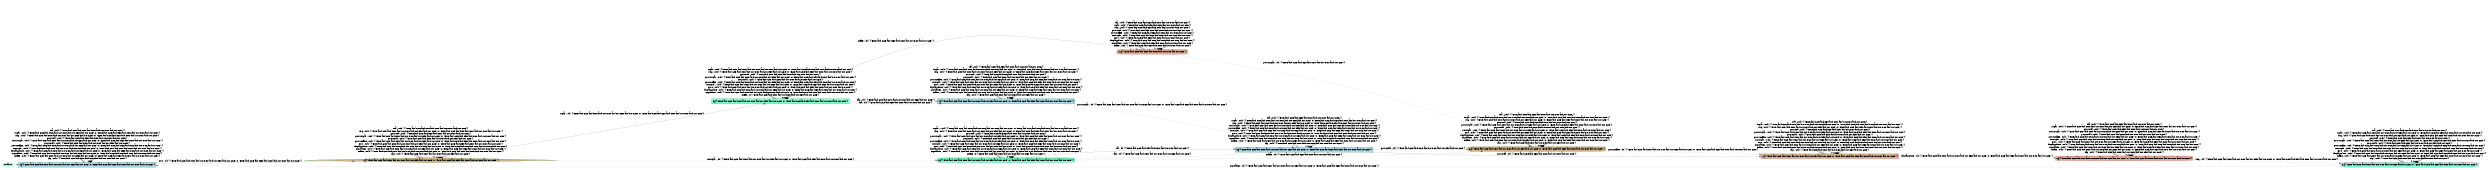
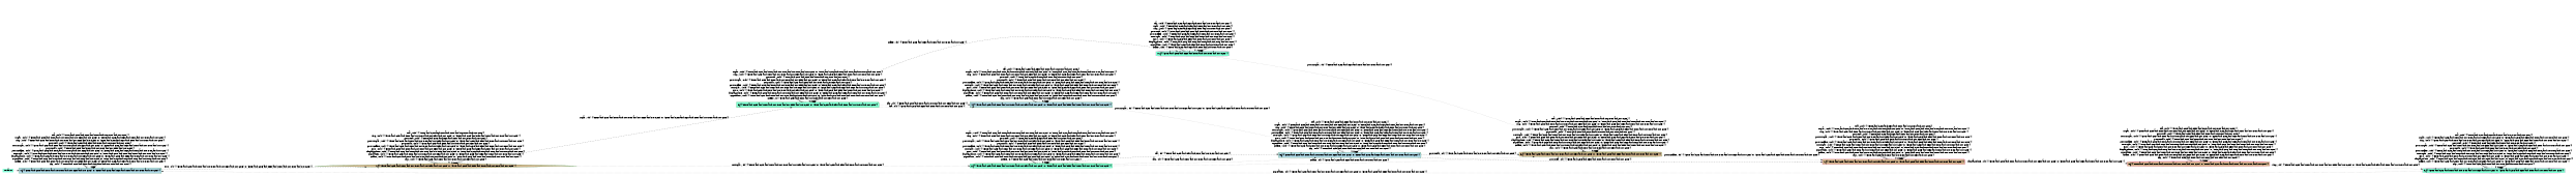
  digraph {
    rankdir=LR
    node [shape=note style=filled fillcolor=tan color=darkgreen]
    edge [lblstyle="above, sloped" style=dashed]
    n1 [label="0@[((EUR and CAP and TON and not DOL and not TEA and not COF) or (EUR and COF and TEA and TON and not DOL and not CAP))]" fillcolor=lightblue]
    n2 [label="1@[((EUR and CAP and TON and not DOL and not TEA and not COF) or (EUR and COF and TEA and TON and not DOL and not CAP))]" shape=diamond]
    n3 [label="2@[((EUR and CAP and TON and not DOL and not TEA and not COF) or (EUR and COF and TEA and TON and not DOL and not CAP))]" shape=cylinder fillcolor=aquamarine]
    n4 [label="3@[((EUR and CAP and TON and not DOL and not TEA and not COF) or (EUR and COF and TEA and TON and not DOL and not CAP))]" fillcolor=aquamarine]
    n5 [label="5@[((EUR and CAP and TON and not DOL and not TEA and not COF) or (EUR and COF and TEA and TON and not DOL and not CAP))]" fillcolor=lightblue]
    n6 [label="6@[((EUR and CAP and TON and not DOL and not TEA and not COF) or (EUR and COF and TEA and TON and not DOL and not CAP))]" shape=cylinder]
    n7 [label="4@[((EUR and CAP and TON and not DOL and not TEA and not COF) or (EUR and COF and TEA and TON and not DOL and not CAP))]" fillcolor=lightblue]
-   n8 [label="10@[((EUR and COF and TEA and TON and not DOL and not CAP))]" shape=cylinder color=deeppink]
+   n8 [label="10@[((EUR and COF and TEA and TON and not DOL and not CAP))]" shape=cylinder fillcolor=aquamarine color=deeppink]
    n9 [label="7@[((EUR and CAP and TON and not DOL and not TEA and not COF) or (EUR and COF and TEA and TON and not DOL and not CAP))]" color=deeppink]
    n10 [label="8@[((EUR and CAP and TON and not DOL and not TEA and not COF) or (EUR and COF and TEA and TON and not DOL and not CAP))]" shape=cylinder color=deeppink]
    n11 [label="9@[((EUR and CAP and TON and not DOL and not TEA and not COF) or (EUR and COF and TEA and TON and not DOL and not CAP))]" shape=cylinder fillcolor=aquamarine color=deeppink]
    __start0 [height=0 shape=none width=0 fillcolor=aquamarine]
    n1 -> n1 [label="cap / nok() [((EUR and CAP and TON and not DOL and not TEA and not COF))]" style=dotted]
    n1 -> n1 [label="coffee / nok() [((EUR and CAP and TON and not DOL and not TEA and not COF) or (EUR and COF and TEA and TON and not DOL and not CAP))]" style=dotted]
    n1 -> n1 [label="cup_taken / nok() [((EUR and CAP and TON and not DOL and not TEA and not COF) or (EUR and COF and TEA and TON and not DOL and not CAP))]"]
    n1 -> n1 [label="display_done / nok() [((EUR and CAP and TON and not DOL and not TEA and not COF) or (EUR and COF and TEA and TON and not DOL and not CAP))]" style=dotted]
    n1 -> n1 [label="no_sugar / nok() [((EUR and CAP and TON and not DOL and not TEA and not COF) or (EUR and COF and TEA and TON and not DOL and not CAP))]"]
    n1 -> n1 [label="pour_coffee / nok() [((EUR and CAP and TON and not DOL and not TEA and not COF) or (EUR and COF and TEA and TON and not DOL and not CAP))]" style=dotted]
    n1 -> n1 [label="pour_milk / nok() [((EUR and CAP and TON and not DOL and not TEA and not COF))]"]
    n1 -> n1 [label="pour_sugar / nok() [((EUR and CAP and TON and not DOL and not TEA and not COF) or (EUR and COF and TEA and TON and not DOL and not CAP))]"]
    n1 -> n1 [label="pour_tea / nok() [((EUR and COF and TEA and TON and not DOL and not CAP))]" style=dotted]
    n1 -> n1 [label="ring / nok() [((EUR and CAP and TON and not DOL and not TEA and not COF) or (EUR and COF and TEA and TON and not DOL and not CAP))]"]
    n1 -> n1 [label="sugar / nok() [((EUR and CAP and TON and not DOL and not TEA and not COF) or (EUR and COF and TEA and TON and not DOL and not CAP))]"]
    n1 -> n1 [label="tea / nok() [((EUR and COF and TEA and TON and not DOL and not CAP))]"]
    n1 -> n2 [label="euro / ok() [((EUR and CAP and TON and not DOL and not TEA and not COF) or (EUR and COF and TEA and TON and not DOL and not CAP))]"]
    n2 -> n2 [label="cap / nok() [((EUR and CAP and TON and not DOL and not TEA and not COF))]" style=dotted]
    n2 -> n2 [label="coffee / nok() [((EUR and CAP and TON and not DOL and not TEA and not COF) or (EUR and COF and TEA and TON and not DOL and not CAP))]"]
    n2 -> n2 [label="cup_taken / nok() [((EUR and CAP and TON and not DOL and not TEA and not COF) or (EUR and COF and TEA and TON and not DOL and not CAP))]" style=dotted]
    n2 -> n2 [label="display_done / nok() [((EUR and CAP and TON and not DOL and not TEA and not COF) or (EUR and COF and TEA and TON and not DOL and not CAP))]"]
    n2 -> n2 [label="euro / nok() [((EUR and CAP and TON and not DOL and not TEA and not COF) or (EUR and COF and TEA and TON and not DOL and not CAP))]"]
    n2 -> n2 [label="pour_coffee / nok() [((EUR and CAP and TON and not DOL and not TEA and not COF) or (EUR and COF and TEA and TON and not DOL and not CAP))]" style=dotted]
    n2 -> n2 [label="pour_milk / nok() [((EUR and CAP and TON and not DOL and not TEA and not COF))]"]
    n2 -> n2 [label="pour_sugar / nok() [((EUR and CAP and TON and not DOL and not TEA and not COF) or (EUR and COF and TEA and TON and not DOL and not CAP))]"]
    n2 -> n2 [label="pour_tea / nok() [((EUR and COF and TEA and TON and not DOL and not CAP))]" style=dotted]
    n2 -> n2 [label="ring / nok() [((EUR and CAP and TON and not DOL and not TEA and not COF) or (EUR and COF and TEA and TON and not DOL and not CAP))]" style=dotted]
    n2 -> n2 [label="tea / nok() [((EUR and COF and TEA and TON and not DOL and not CAP))]" style=dotted]
    n2 -> n3 [label="no_sugar / ok() [((EUR and CAP and TON and not DOL and not TEA and not COF) or (EUR and COF and TEA and TON and not DOL and not CAP))]" style=dotted]
    n2 -> n4 [label="sugar / ok() [((EUR and CAP and TON and not DOL and not TEA and not COF) or (EUR and COF and TEA and TON and not DOL and not CAP))]"]
    n3 -> n3 [label="coffee / Ω [((EUR and CAP and TON and not DOL and not TEA and not COF))]"]
    n3 -> n3 [label="cup_taken / nok() [((EUR and CAP and TON and not DOL and not TEA and not COF) or (EUR and COF and TEA and TON and not DOL and not CAP))]"]
    n3 -> n3 [label="display_done / nok() [((EUR and CAP and TON and not DOL and not TEA and not COF) or (EUR and COF and TEA and TON and not DOL and not CAP))]" style=dotted]
    n3 -> n3 [label="euro / nok() [((EUR and CAP and TON and not DOL and not TEA and not COF) or (EUR and COF and TEA and TON and not DOL and not CAP))]" style=dotted]
    n3 -> n3 [label="no_sugar / nok() [((EUR and CAP and TON and not DOL and not TEA and not COF) or (EUR and COF and TEA and TON and not DOL and not CAP))]"]
    n3 -> n3 [label="pour_coffee / nok() [((EUR and CAP and TON and not DOL and not TEA and not COF) or (EUR and COF and TEA and TON and not DOL and not CAP))]"]
    n3 -> n3 [label="pour_milk / nok() [((EUR and CAP and TON and not DOL and not TEA and not COF))]"]
    n3 -> n3 [label="pour_sugar / nok() [((EUR and CAP and TON and not DOL and not TEA and not COF) or (EUR and COF and TEA and TON and not DOL and not CAP))]"]
    n3 -> n3 [label="pour_tea / nok() [((EUR and COF and TEA and TON and not DOL and not CAP))]"]
    n3 -> n3 [label="ring / nok() [((EUR and CAP and TON and not DOL and not TEA and not COF) or (EUR and COF and TEA and TON and not DOL and not CAP))]"]
    n3 -> n3 [label="sugar / void() [((EUR and CAP and TON and not DOL and not TEA and not COF) or (EUR and COF and TEA and TON and not DOL and not CAP))]" style=dotted]
    n3 -> n5 [label="cap / ok() [((EUR and CAP and TON and not DOL and not TEA and not COF))]" style=dotted]
    n3 -> n5 [label="tea / ok() [((EUR and COF and TEA and TON and not DOL and not CAP))]"]
    n3 -> n6 [label="coffee / ok() [((EUR and COF and TEA and TON and not DOL and not CAP))]" style=dotted]
    n4 -> n4 [label="coffee / Ω [((EUR and CAP and TON and not DOL and not TEA and not COF))]" style=dotted]
    n4 -> n4 [label="cup_taken / nok() [((EUR and CAP and TON and not DOL and not TEA and not COF) or (EUR and COF and TEA and TON and not DOL and not CAP))]" style=dotted]
    n4 -> n4 [label="display_done / nok() [((EUR and CAP and TON and not DOL and not TEA and not COF) or (EUR and COF and TEA and TON and not DOL and not CAP))]"]
    n4 -> n4 [label="euro / nok() [((EUR and CAP and TON and not DOL and not TEA and not COF) or (EUR and COF and TEA and TON and not DOL and not CAP))]"]
    n4 -> n4 [label="no_sugar / void() [((EUR and CAP and TON and not DOL and not TEA and not COF) or (EUR and COF and TEA and TON and not DOL and not CAP))]"]
    n4 -> n4 [label="pour_coffee / nok() [((EUR and CAP and TON and not DOL and not TEA and not COF) or (EUR and COF and TEA and TON and not DOL and not CAP))]"]
    n4 -> n4 [label="pour_milk / nok() [((EUR and CAP and TON and not DOL and not TEA and not COF))]"]
    n4 -> n4 [label="pour_sugar / nok() [((EUR and CAP and TON and not DOL and not TEA and not COF) or (EUR and COF and TEA and TON and not DOL and not CAP))]" style=dotted]
    n4 -> n4 [label="pour_tea / nok() [((EUR and COF and TEA and TON and not DOL and not CAP))]"]
    n4 -> n4 [label="ring / nok() [((EUR and CAP and TON and not DOL and not TEA and not COF) or (EUR and COF and TEA and TON and not DOL and not CAP))]"]
    n4 -> n4 [label="sugar / nok() [((EUR and CAP and TON and not DOL and not TEA and not COF) or (EUR and COF and TEA and TON and not DOL and not CAP))]"]
    n4 -> n7 [label="cap / ok() [((EUR and CAP and TON and not DOL and not TEA and not COF))]" style=dotted]
    n4 -> n7 [label="tea / ok() [((EUR and COF and TEA and TON and not DOL and not CAP))]" style=dotted]
    n4 -> n8 [label="coffee / ok() [((EUR and COF and TEA and TON and not DOL and not CAP))]"]
    n5 -> n5 [label="cap / nok() [((EUR and CAP and TON and not DOL and not TEA and not COF))]" style=dotted]
    n5 -> n5 [label="coffee / void() [((EUR and CAP and TON and not DOL and not TEA and not COF) or (EUR and COF and TEA and TON and not DOL and not CAP))]" style=dotted]
    n5 -> n5 [label="cup_taken / nok() [((EUR and CAP and TON and not DOL and not TEA and not COF) or (EUR and COF and TEA and TON and not DOL and not CAP))]" style=dotted]
    n5 -> n5 [label="display_done / nok() [((EUR and CAP and TON and not DOL and not TEA and not COF) or (EUR and COF and TEA and TON and not DOL and not CAP))]" style=dotted]
    n5 -> n5 [label="euro / nok() [((EUR and CAP and TON and not DOL and not TEA and not COF) or (EUR and COF and TEA and TON and not DOL and not CAP))]"]
    n5 -> n5 [label="no_sugar / nok() [((EUR and CAP and TON and not DOL and not TEA and not COF) or (EUR and COF and TEA and TON and not DOL and not CAP))]" style=dotted]
    n5 -> n5 [label="pour_coffee / nok() [((EUR and CAP and TON and not DOL and not TEA and not COF) or (EUR and COF and TEA and TON and not DOL and not CAP))]" style=dotted]
    n5 -> n5 [label="pour_sugar / nok() [((EUR and CAP and TON and not DOL and not TEA and not COF) or (EUR and COF and TEA and TON and not DOL and not CAP))]"]
    n5 -> n5 [label="ring / nok() [((EUR and CAP and TON and not DOL and not TEA and not COF) or (EUR and COF and TEA and TON and not DOL and not CAP))]"]
    n5 -> n5 [label="sugar / nok() [((EUR and CAP and TON and not DOL and not TEA and not COF) or (EUR and COF and TEA and TON and not DOL and not CAP))]"]
    n5 -> n5 [label="tea / nok() [((EUR and COF and TEA and TON and not DOL and not CAP))]" style=dotted]
    n5 -> n6 [label="pour_milk / ok() [((EUR and CAP and TON and not DOL and not TEA and not COF))]"]
    n5 -> n9 [label="pour_tea / ok() [((EUR and COF and TEA and TON and not DOL and not CAP))]"]
    n6 -> n6 [label="cap / nok() [((EUR and CAP and TON and not DOL and not TEA and not COF))]"]
    n6 -> n6 [label="coffee / nok() [((EUR and CAP and TON and not DOL and not TEA and not COF) or (EUR and COF and TEA and TON and not DOL and not CAP))]" style=dotted]
    n6 -> n6 [label="cup_taken / nok() [((EUR and CAP and TON and not DOL and not TEA and not COF) or (EUR and COF and TEA and TON and not DOL and not CAP))]" style=dotted]
    n6 -> n6 [label="display_done / nok() [((EUR and CAP and TON and not DOL and not TEA and not COF) or (EUR and COF and TEA and TON and not DOL and not CAP))]" style=dotted]
    n6 -> n6 [label="euro / nok() [((EUR and CAP and TON and not DOL and not TEA and not COF) or (EUR and COF and TEA and TON and not DOL and not CAP))]"]
    n6 -> n6 [label="no_sugar / nok() [((EUR and CAP and TON and not DOL and not TEA and not COF) or (EUR and COF and TEA and TON and not DOL and not CAP))]"]
    n6 -> n6 [label="pour_milk / nok() [((EUR and CAP and TON and not DOL and not TEA and not COF))]"]
    n6 -> n6 [label="pour_sugar / nok() [((EUR and CAP and TON and not DOL and not TEA and not COF) or (EUR and COF and TEA and TON and not DOL and not CAP))]" style=dotted]
    n6 -> n6 [label="pour_tea / nok() [((EUR and COF and TEA and TON and not DOL and not CAP))]"]
    n6 -> n6 [label="ring / nok() [((EUR and CAP and TON and not DOL and not TEA and not COF) or (EUR and COF and TEA and TON and not DOL and not CAP))]"]
    n6 -> n6 [label="sugar / nok() [((EUR and CAP and TON and not DOL and not TEA and not COF) or (EUR and COF and TEA and TON and not DOL and not CAP))]"]
    n6 -> n6 [label="tea / void() [((EUR and COF and TEA and TON and not DOL and not CAP))]" style=dotted]
    n6 -> n9 [label="pour_coffee / ok() [((EUR and CAP and TON and not DOL and not TEA and not COF) or (EUR and COF and TEA and TON and not DOL and not CAP))]" style=dotted]
    n7 -> n5 [label="pour_sugar / ok() [((EUR and CAP and TON and not DOL and not TEA and not COF) or (EUR and COF and TEA and TON and not DOL and not CAP))]" style=dotted]
    n7 -> n7 [label="cap / nok() [((EUR and CAP and TON and not DOL and not TEA and not COF))]"]
    n7 -> n7 [label="coffee / void() [((EUR and CAP and TON and not DOL and not TEA and not COF) or (EUR and COF and TEA and TON and not DOL and not CAP))]"]
    n7 -> n7 [label="cup_taken / nok() [((EUR and CAP and TON and not DOL and not TEA and not COF) or (EUR and COF and TEA and TON and not DOL and not CAP))]" style=dotted]
    n7 -> n7 [label="display_done / nok() [((EUR and CAP and TON and not DOL and not TEA and not COF) or (EUR and COF and TEA and TON and not DOL and not CAP))]" style=dotted]
    n7 -> n7 [label="euro / nok() [((EUR and CAP and TON and not DOL and not TEA and not COF) or (EUR and COF and TEA and TON and not DOL and not CAP))]"]
    n7 -> n7 [label="no_sugar / nok() [((EUR and CAP and TON and not DOL and not TEA and not COF) or (EUR and COF and TEA and TON and not DOL and not CAP))]"]
    n7 -> n7 [label="pour_coffee / nok() [((EUR and CAP and TON and not DOL and not TEA and not COF) or (EUR and COF and TEA and TON and not DOL and not CAP))]" style=dotted]
    n7 -> n7 [label="pour_milk / nok() [((EUR and CAP and TON and not DOL and not TEA and not COF))]" style=dotted]
    n7 -> n7 [label="pour_tea / nok() [((EUR and COF and TEA and TON and not DOL and not CAP))]"]
    n7 -> n7 [label="ring / nok() [((EUR and CAP and TON and not DOL and not TEA and not COF) or (EUR and COF and TEA and TON and not DOL and not CAP))]" style=dotted]
    n7 -> n7 [label="sugar / nok() [((EUR and CAP and TON and not DOL and not TEA and not COF) or (EUR and COF and TEA and TON and not DOL and not CAP))]"]
    n7 -> n7 [label="tea / nok() [((EUR and COF and TEA and TON and not DOL and not CAP))]"]
    n8 -> n6 [label="pour_sugar / ok() [((EUR and COF and TEA and TON and not DOL and not CAP))]" style=dotted]
    n8 -> n8 [label="coffee / nok() [((EUR and COF and TEA and TON and not DOL and not CAP))]"]
    n8 -> n8 [label="cup_taken / nok() [((EUR and COF and TEA and TON and not DOL and not CAP))]"]
    n8 -> n8 [label="display_done / nok() [((EUR and COF and TEA and TON and not DOL and not CAP))]" style=dotted]
    n8 -> n8 [label="euro / nok() [((EUR and COF and TEA and TON and not DOL and not CAP))]" style=dotted]
    n8 -> n8 [label="no_sugar / nok() [((EUR and COF and TEA and TON and not DOL and not CAP))]"]
    n8 -> n8 [label="pour_coffee / nok() [((EUR and COF and TEA and TON and not DOL and not CAP))]"]
    n8 -> n8 [label="pour_tea / nok() [((EUR and COF and TEA and TON and not DOL and not CAP))]"]
    n8 -> n8 [label="ring / nok() [((EUR and COF and TEA and TON and not DOL and not CAP))]"]
    n8 -> n8 [label="sugar / nok() [((EUR and COF and TEA and TON and not DOL and not CAP))]"]
    n8 -> n8 [label="tea / void() [((EUR and COF and TEA and TON and not DOL and not CAP))]" style=dotted]
    n9 -> n9 [label="cap / nok() [((EUR and CAP and TON and not DOL and not TEA and not COF))]"]
    n9 -> n9 [label="coffee / nok() [((EUR and CAP and TON and not DOL and not TEA and not COF) or (EUR and COF and TEA and TON and not DOL and not CAP))]"]
    n9 -> n9 [label="cup_taken / nok() [((EUR and CAP and TON and not DOL and not TEA and not COF) or (EUR and COF and TEA and TON and not DOL and not CAP))]"]
    n9 -> n9 [label="euro / nok() [((EUR and CAP and TON and not DOL and not TEA and not COF) or (EUR and COF and TEA and TON and not DOL and not CAP))]"]
    n9 -> n9 [label="no_sugar / nok() [((EUR and CAP and TON and not DOL and not TEA and not COF) or (EUR and COF and TEA and TON and not DOL and not CAP))]"]
    n9 -> n9 [label="pour_coffee / nok() [((EUR and CAP and TON and not DOL and not TEA and not COF) or (EUR and COF and TEA and TON and not DOL and not CAP))]"]
    n9 -> n9 [label="pour_milk / nok() [((EUR and CAP and TON and not DOL and not TEA and not COF))]"]
    n9 -> n9 [label="pour_sugar / nok() [((EUR and CAP and TON and not DOL and not TEA and not COF) or (EUR and COF and TEA and TON and not DOL and not CAP))]"]
    n9 -> n9 [label="pour_tea / nok() [((EUR and COF and TEA and TON and not DOL and not CAP))]" style=dotted]
    n9 -> n9 [label="ring / nok() [((EUR and CAP and TON and not DOL and not TEA and not COF) or (EUR and COF and TEA and TON and not DOL and not CAP))]"]
    n9 -> n9 [label="sugar / nok() [((EUR and CAP and TON and not DOL and not TEA and not COF) or (EUR and COF and TEA and TON and not DOL and not CAP))]"]
    n9 -> n9 [label="tea / nok() [((EUR and COF and TEA and TON and not DOL and not CAP))]" style=dotted]
    n9 -> n10 [label="display_done / ok() [((EUR and CAP and TON and not DOL and not TEA and not COF) or (EUR and COF and TEA and TON and not DOL and not CAP))]" style=dotted]
    n10 -> n10 [label="cap / nok() [((EUR and CAP and TON and not DOL and not TEA and not COF))]" style=dotted]
    n10 -> n10 [label="coffee / nok() [((EUR and CAP and TON and not DOL and not TEA and not COF) or (EUR and COF and TEA and TON and not DOL and not CAP))]" style=dotted]
    n10 -> n10 [label="cup_taken / nok() [((EUR and CAP and TON and not DOL and not TEA and not COF) or (EUR and COF and TEA and TON and not DOL and not CAP))]" style=dotted]
    n10 -> n10 [label="display_done / nok() [((EUR and CAP and TON and not DOL and not TEA and not COF) or (EUR and COF and TEA and TON and not DOL and not CAP))]" style=dotted]
    n10 -> n10 [label="euro / nok() [((EUR and CAP and TON and not DOL and not TEA and not COF) or (EUR and COF and TEA and TON and not DOL and not CAP))]" style=dotted]
    n10 -> n10 [label="no_sugar / nok() [((EUR and CAP and TON and not DOL and not TEA and not COF) or (EUR and COF and TEA and TON and not DOL and not CAP))]"]
    n10 -> n10 [label="pour_coffee / nok() [((EUR and CAP and TON and not DOL and not TEA and not COF) or (EUR and COF and TEA and TON and not DOL and not CAP))]"]
    n10 -> n10 [label="pour_milk / nok() [((EUR and CAP and TON and not DOL and not TEA and not COF))]"]
    n10 -> n10 [label="pour_sugar / nok() [((EUR and CAP and TON and not DOL and not TEA and not COF) or (EUR and COF and TEA and TON and not DOL and not CAP))]" style=dotted]
    n10 -> n10 [label="pour_tea / nok() [((EUR and COF and TEA and TON and not DOL and not CAP))]" style=dotted]
    n10 -> n10 [label="sugar / nok() [((EUR and CAP and TON and not DOL and not TEA and not COF) or (EUR and COF and TEA and TON and not DOL and not CAP))]" style=dotted]
    n10 -> n10 [label="tea / nok() [((EUR and COF and TEA and TON and not DOL and not CAP))]"]
    n10 -> n11 [label="ring / ok() [((EUR and CAP and TON and not DOL and not TEA and not COF) or (EUR and COF and TEA and TON and not DOL and not CAP))]" style=dotted]
    n11 -> n1 [label="cup_taken / ok() [((EUR and CAP and TON and not DOL and not TEA and not COF) or (EUR and COF and TEA and TON and not DOL and not CAP))]" style=dotted]
    n11 -> n11 [label="cap / nok() [((EUR and CAP and TON and not DOL and not TEA and not COF))]"]
    n11 -> n11 [label="coffee / nok() [((EUR and CAP and TON and not DOL and not TEA and not COF) or (EUR and COF and TEA and TON and not DOL and not CAP))]" style=dotted]
    n11 -> n11 [label="display_done / nok() [((EUR and CAP and TON and not DOL and not TEA and not COF) or (EUR and COF and TEA and TON and not DOL and not CAP))]" style=dotted]
    n11 -> n11 [label="euro / nok() [((EUR and CAP and TON and not DOL and not TEA and not COF) or (EUR and COF and TEA and TON and not DOL and not CAP))]"]
    n11 -> n11 [label="no_sugar / nok() [((EUR and CAP and TON and not DOL and not TEA and not COF) or (EUR and COF and TEA and TON and not DOL and not CAP))]"]
    n11 -> n11 [label="pour_coffee / nok() [((EUR and CAP and TON and not DOL and not TEA and not COF) or (EUR and COF and TEA and TON and not DOL and not CAP))]"]
    n11 -> n11 [label="pour_milk / nok() [((EUR and CAP and TON and not DOL and not TEA and not COF))]"]
    n11 -> n11 [label="pour_sugar / nok() [((EUR and CAP and TON and not DOL and not TEA and not COF) or (EUR and COF and TEA and TON and not DOL and not CAP))]"]
    n11 -> n11 [label="pour_tea / nok() [((EUR and COF and TEA and TON and not DOL and not CAP))]"]
    n11 -> n11 [label="ring / nok() [((EUR and CAP and TON and not DOL and not TEA and not COF) or (EUR and COF and TEA and TON and not DOL and not CAP))]" style=dotted]
    n11 -> n11 [label="sugar / nok() [((EUR and CAP and TON and not DOL and not TEA and not COF) or (EUR and COF and TEA and TON and not DOL and not CAP))]"]
    n11 -> n11 [label="tea / nok() [((EUR and COF and TEA and TON and not DOL and not CAP))]"]
    __start0 -> n1 [style=dotted]
  }
